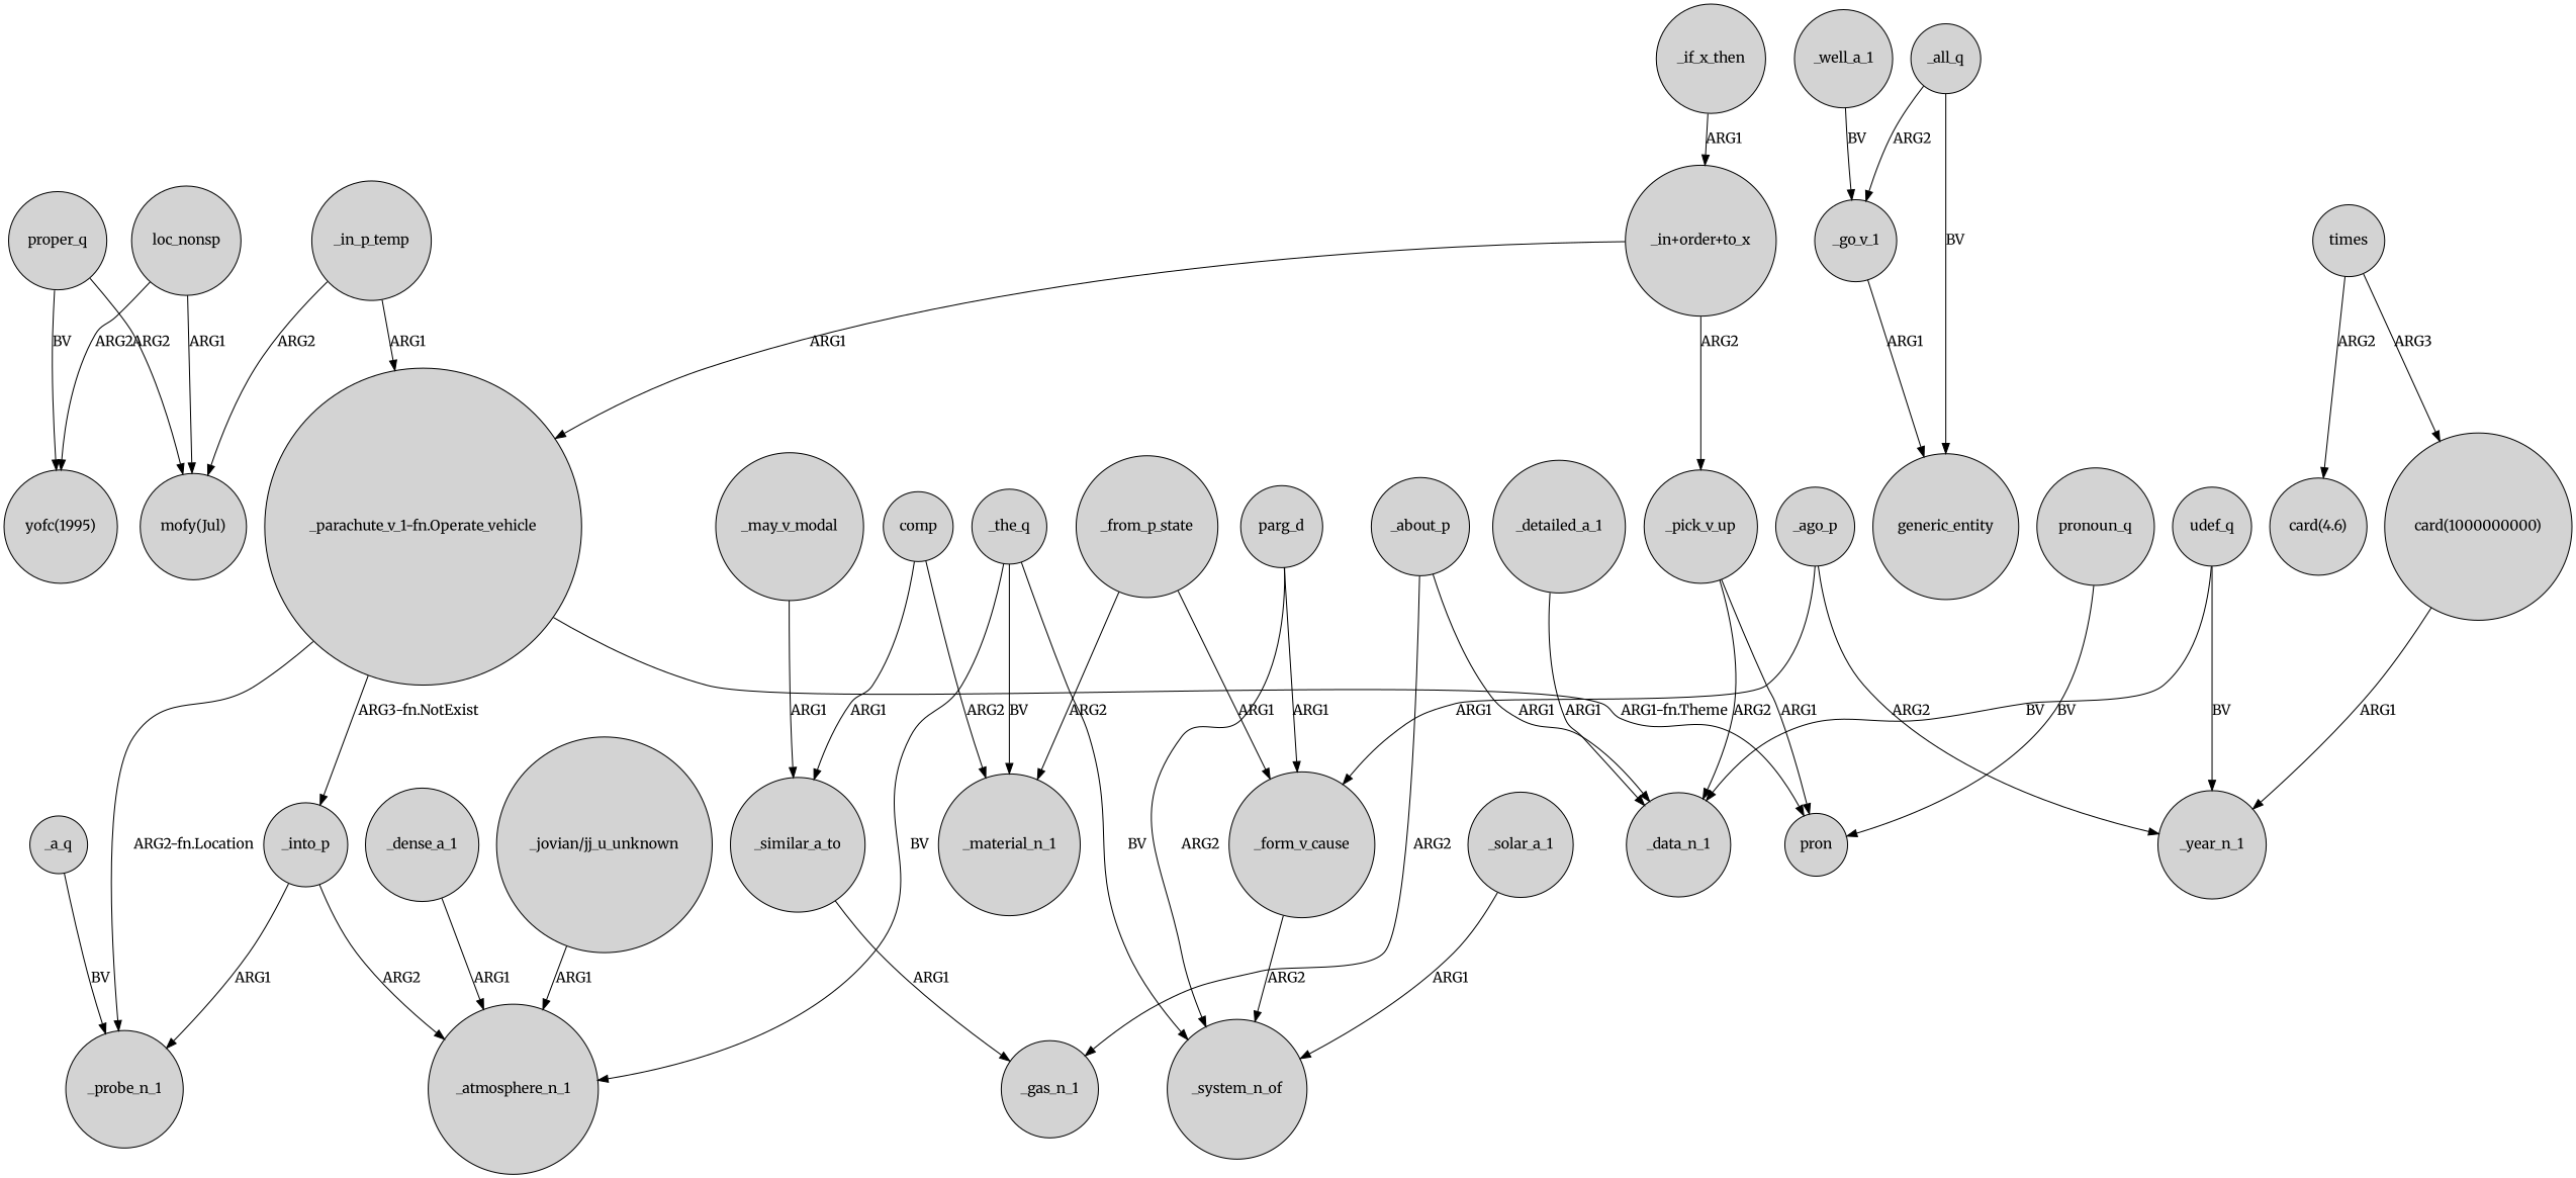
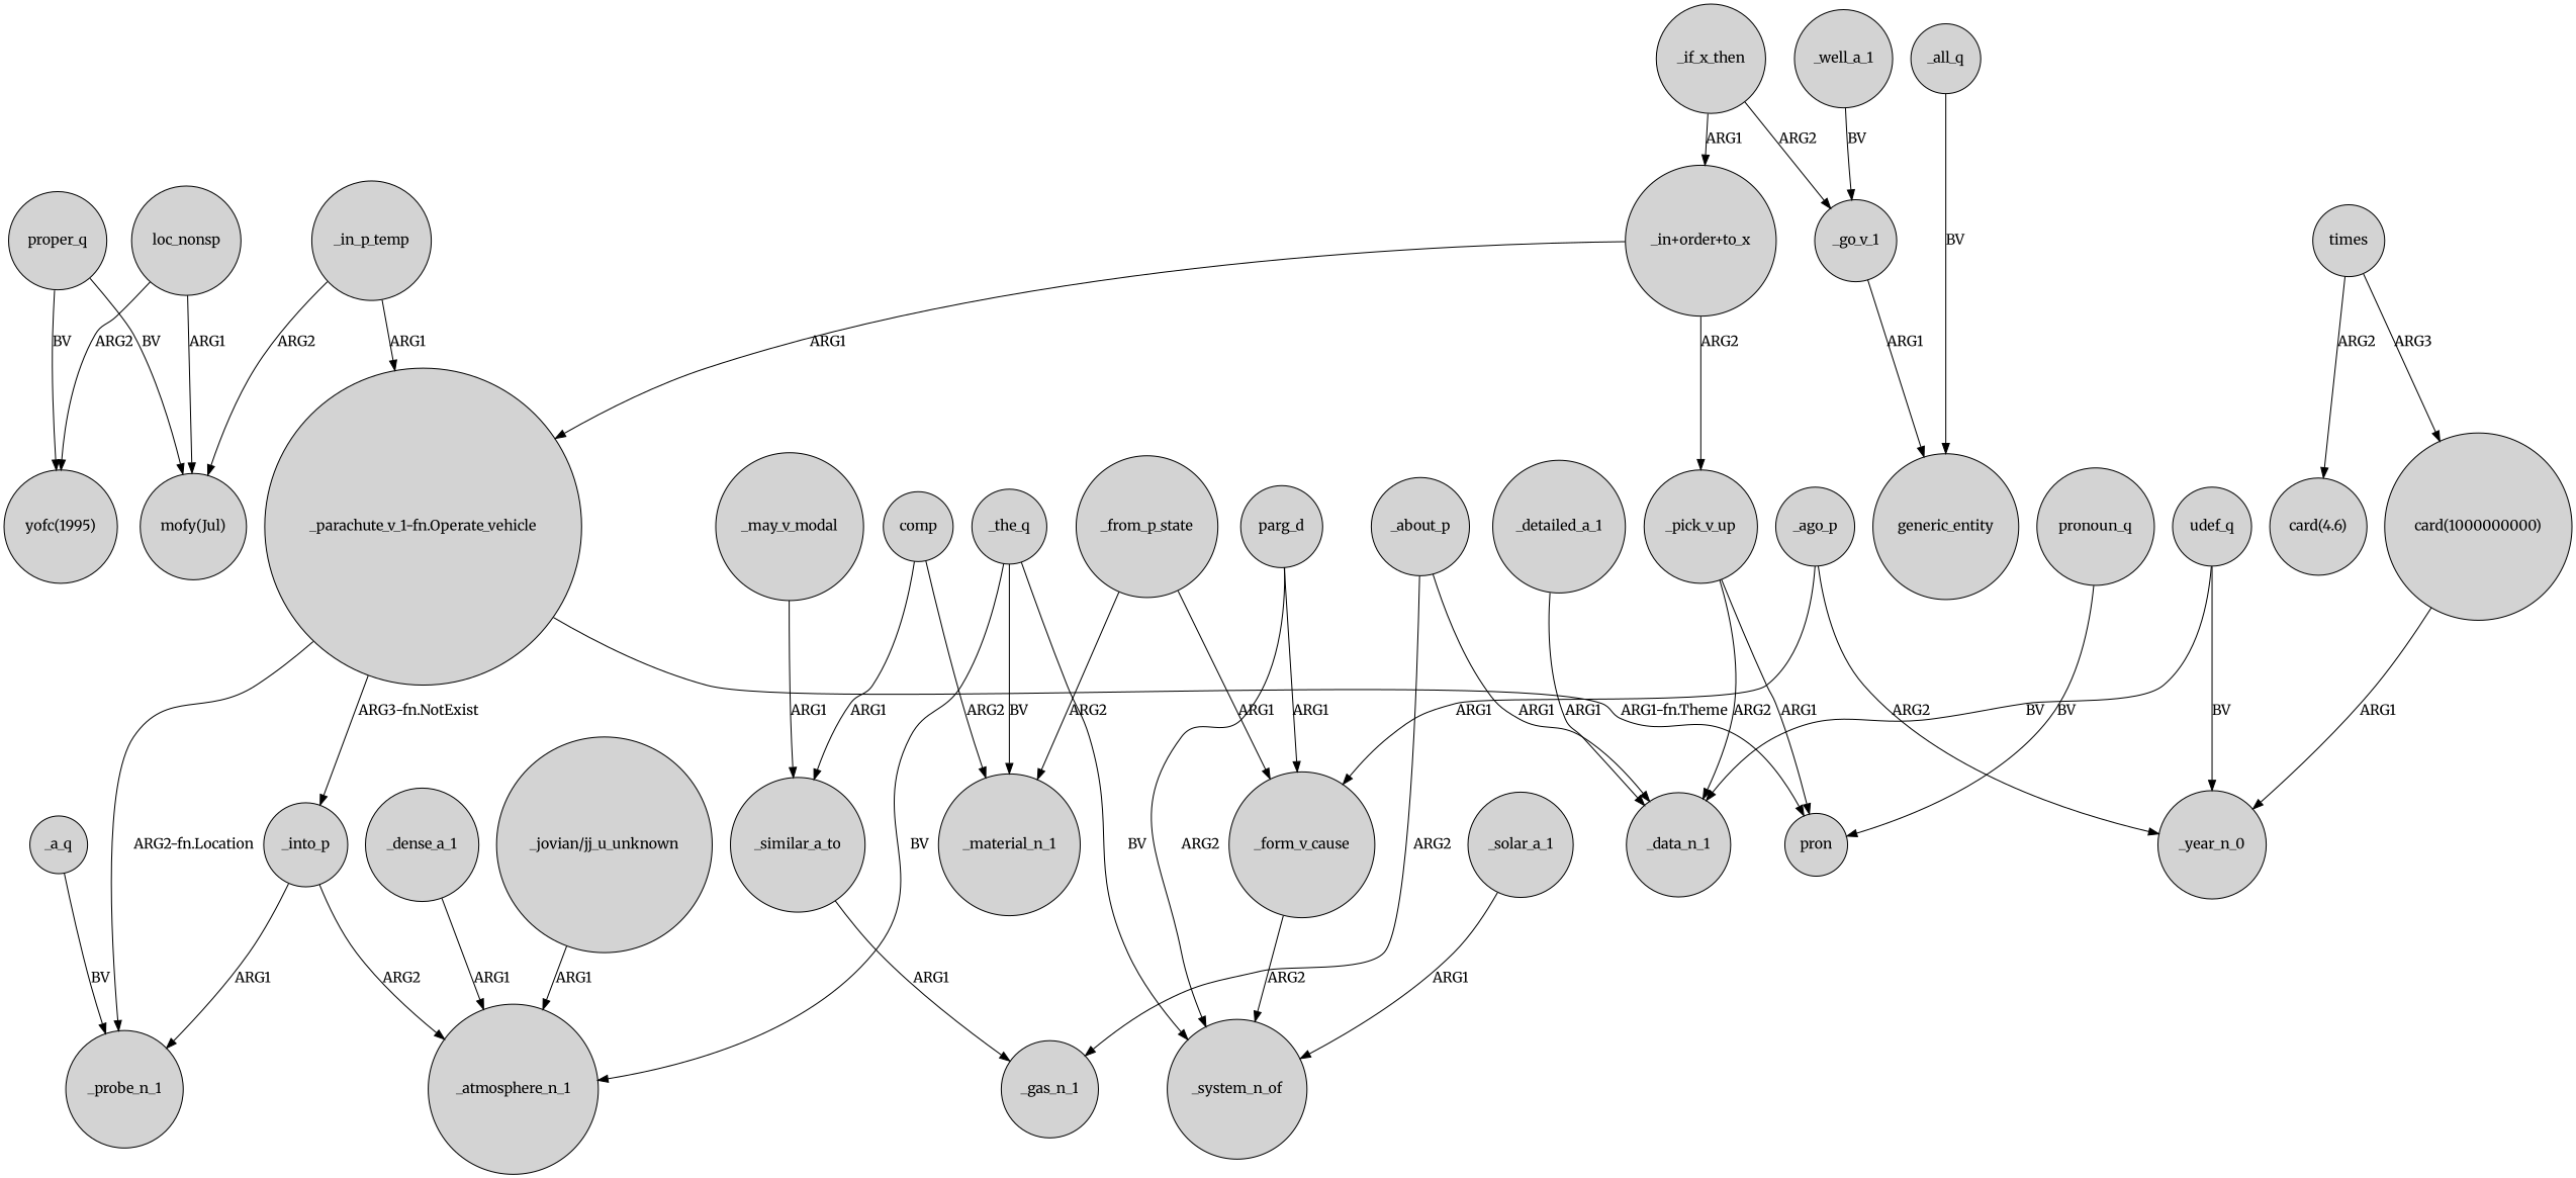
  digraph {
    fontname=Merriweather
    node [fontname=Merriweather shape=circle style=filled]
    edge [fontname=Merriweather]
    loc_nonsp
    "yofc(1995)"
    "mofy(Jul)"
    _if_x_then
    _go_v_1
    "_in+order+to_x"
    generic_entity
    _pick_v_up
    "_parachute_v_1-fn.Operate_vehicle"
    comp
    _similar_a_to
    _material_n_1
    _gas_n_1
    _into_p
    _probe_n_1
    _atmosphere_n_1
    _data_n_1
    pron
    _well_a_1
    proper_q
    _the_q
    _system_n_of
    parg_d
    _form_v_cause
    _detailed_a_1
    _dense_a_1
    _in_p_temp
    "_jovian/jj_u_unknown"
    times
    "card(4.6)"
    "card(1000000000)"
-   _year_n_1
+   _year_n_1 [label=_year_n_0]
    _from_p_state
    _ago_p
    _solar_a_1
    _all_q
    pronoun_q
    udef_q
    _may_v_modal
    _about_p
    _a_q
    loc_nonsp -> "yofc(1995)" [label=ARG2]
    loc_nonsp -> "mofy(Jul)" [label=ARG1]
-   _all_q -> _go_v_1 [label=ARG2]
+   _if_x_then -> _go_v_1 [label=ARG2]
    _if_x_then -> "_in+order+to_x" [label=ARG1]
    _go_v_1 -> generic_entity [label=ARG1]
    "_in+order+to_x" -> _pick_v_up [label=ARG2]
    "_in+order+to_x" -> "_parachute_v_1-fn.Operate_vehicle" [label=ARG1]
    _pick_v_up -> _data_n_1 [label=ARG2]
    _pick_v_up -> pron [label=ARG1]
    "_parachute_v_1-fn.Operate_vehicle" -> _into_p [label="ARG3-fn.NotExist"]
    "_parachute_v_1-fn.Operate_vehicle" -> _probe_n_1 [label="ARG2-fn.Location"]
    "_parachute_v_1-fn.Operate_vehicle" -> pron [label="ARG1-fn.Theme"]
    comp -> _similar_a_to [label=ARG1]
    comp -> _material_n_1 [label=ARG2]
    _similar_a_to -> _gas_n_1 [label=ARG1]
    _into_p -> _probe_n_1 [label=ARG1]
    _into_p -> _atmosphere_n_1 [label=ARG2]
    _well_a_1 -> _go_v_1 [label=BV]
    proper_q -> "yofc(1995)" [label=BV]
-   proper_q -> "mofy(Jul)" [label=ARG2]
+   proper_q -> "mofy(Jul)" [label=BV]
    _the_q -> _material_n_1 [label=BV]
    _the_q -> _atmosphere_n_1 [label=BV]
    _the_q -> _system_n_of [label=BV]
    parg_d -> _system_n_of [label=ARG2]
    parg_d -> _form_v_cause [label=ARG1]
    _form_v_cause -> _system_n_of [label=ARG2]
    _detailed_a_1 -> _data_n_1 [label=ARG1]
    _dense_a_1 -> _atmosphere_n_1 [label=ARG1]
    _in_p_temp -> "mofy(Jul)" [label=ARG2]
    _in_p_temp -> "_parachute_v_1-fn.Operate_vehicle" [label=ARG1]
    "_jovian/jj_u_unknown" -> _atmosphere_n_1 [label=ARG1]
    times -> "card(4.6)" [label=ARG2]
    times -> "card(1000000000)" [label=ARG3]
    "card(1000000000)" -> _year_n_1 [label=ARG1]
    _from_p_state -> _material_n_1 [label=ARG2]
    _from_p_state -> _form_v_cause [label=ARG1]
    _ago_p -> _form_v_cause [label=ARG1]
    _ago_p -> _year_n_1 [label=ARG2]
    _solar_a_1 -> _system_n_of [label=ARG1]
    _all_q -> generic_entity [label=BV]
    pronoun_q -> pron [label=BV]
    udef_q -> _data_n_1 [label=BV]
    udef_q -> _year_n_1 [label=BV]
    _may_v_modal -> _similar_a_to [label=ARG1]
    _about_p -> _gas_n_1 [label=ARG2]
    _about_p -> _data_n_1 [label=ARG1]
    _a_q -> _probe_n_1 [label=BV]
  }
